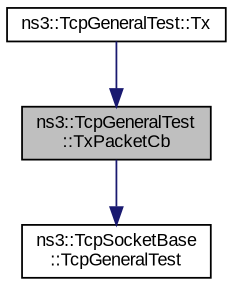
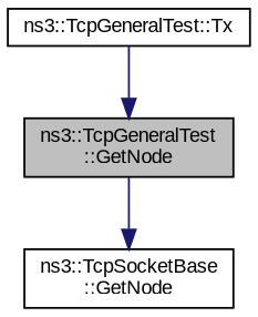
  digraph {
    fontname="Liberation Sans"
    rankdir=TB
    node [color=black fillcolor=white fontname="Liberation Sans" fontsize=10 shape=record style=filled]
    edge [color=midnightblue fontname="Liberation Sans" fontsize=10 labelfontname=Helvetica labelfontsize=10 style=solid]
-   n1 [fillcolor=grey75 fontcolor=black height=0.2 label="ns3::TcpGeneralTest\l::TxPacketCb" width=0.4]
-   n2 [height=0.2 label="ns3::TcpSocketBase\l::TcpGeneralTest" width=0.4]
+   n1 [fillcolor=grey75 fontcolor=black height=0.2 label="ns3::TcpGeneralTest\l::GetNode" width=0.4]
+   n2 [height=0.2 label="ns3::TcpSocketBase\l::GetNode" width=0.4]
    n3 [height=0.2 label="ns3::TcpGeneralTest::Tx" width=0.4]
    n1 -> n2
    n3 -> n1
  }
